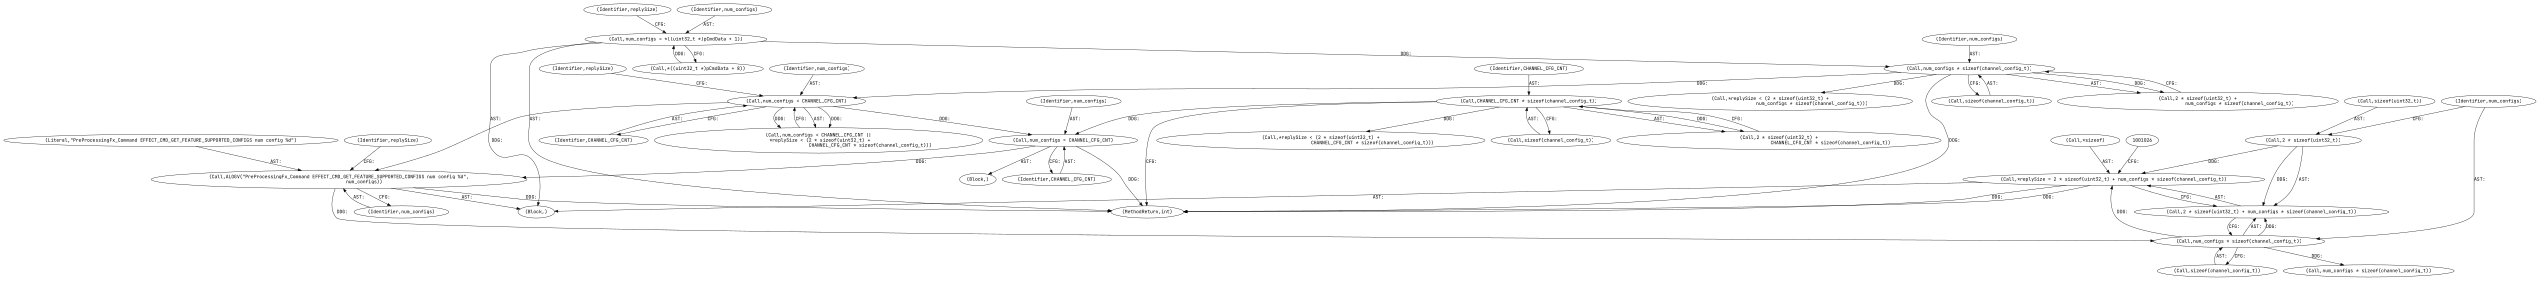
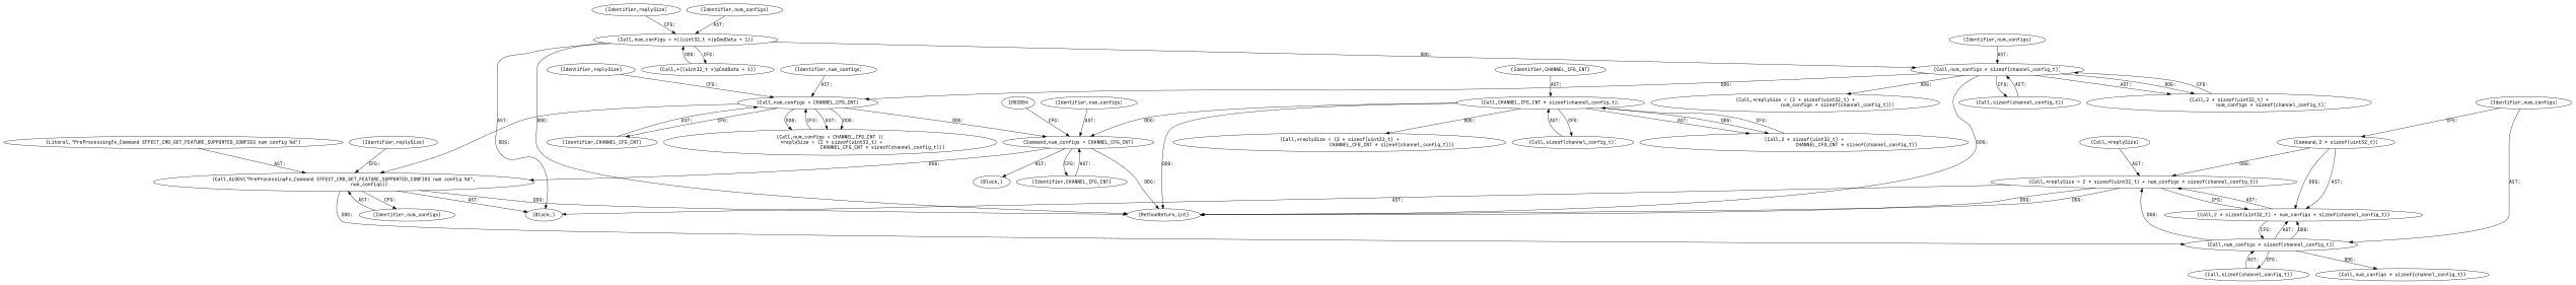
  digraph {
    fontname="JetBrains Mono"
    node [fontname="JetBrains Mono"]
    edge [fontname="JetBrains Mono"]
    n1 [label="(Call,*replySize = 2 * sizeof(uint32_t) + num_configs * sizeof(channel_config_t))"]
    n2 [label="(Block,)"]
    n3 [label="(MethodReturn,int)"]
    n4 [label="(Call,2 * sizeof(uint32_t) + num_configs * sizeof(channel_config_t))"]
    n5 [label="(Call,num_configs * sizeof(channel_config_t))"]
-   n6 [label="(Call,2 * sizeof(uint32_t))"]
-   n7 [label="(Call,sizeof(uint32_t))"]
+   n6 [label="(Command,2 * sizeof(uint32_t))"]
    n8 [label="(Call,sizeof(channel_config_t))"]
    n9 [label="(Call,num_configs * sizeof(channel_config_t))"]
    n10 [label="(Call,ALOGV(\"PreProcessingFx_Command EFFECT_CMD_GET_FEATURE_SUPPORTED_CONFIGS num config %d\",\n                  num_configs))"]
    n11 [label="(Identifier,num_configs)"]
-   n12 [label="(Call,num_configs = CHANNEL_CFG_CNT)"]
+   n12 [label="(Command,num_configs = CHANNEL_CFG_CNT)"]
    n13 [label="(Identifier,CHANNEL_CFG_CNT)"]
    n14 [label="(Block,)"]
    n15 [label="(Call,num_configs < CHANNEL_CFG_CNT)"]
    n16 [label="(Call,num_configs < CHANNEL_CFG_CNT ||\n *replySize < (2 * sizeof(uint32_t) +\n                                     CHANNEL_CFG_CNT * sizeof(channel_config_t)))"]
    n17 [label="(Identifier,CHANNEL_CFG_CNT)"]
    n18 [label="(Call,CHANNEL_CFG_CNT * sizeof(channel_config_t))"]
    n19 [label="(Call,2 * sizeof(uint32_t) +\n                                     CHANNEL_CFG_CNT * sizeof(channel_config_t))"]
    n20 [label="(Call,sizeof(channel_config_t))"]
    n21 [label="(Call,*replySize < (2 * sizeof(uint32_t) +\n                                     CHANNEL_CFG_CNT * sizeof(channel_config_t)))"]
    n22 [label="(Call,num_configs * sizeof(channel_config_t))"]
    n23 [label="(Call,*replySize < (2 * sizeof(uint32_t) +\n                              num_configs * sizeof(channel_config_t)))"]
    n24 [label="(Call,2 * sizeof(uint32_t) +\n                              num_configs * sizeof(channel_config_t))"]
    n25 [label="(Call,sizeof(channel_config_t))"]
    n26 [label="(Call,num_configs = *((uint32_t *)pCmdData + 1))"]
-   n27 [label="(Call,*((uint32_t *)pCmdData + 8))"]
+   n27 [label="(Call,*((uint32_t *)pCmdData + 1))"]
    n28 [label="(Identifier,num_configs)"]
    n29 [label="(Identifier,replySize)"]
    n30 [label="(Identifier,replySize)"]
    n31 [label="(Identifier,num_configs)"]
    n32 [label="(Identifier,CHANNEL_CFG_CNT)"]
    n33 [label="(Identifier,replySize)"]
    n34 [label="(Identifier,num_configs)"]
-   n35 [label="(Call,*sizeof)"]
+   n35 [label="(Call,*replySize)"]
    n36 [label="(Literal,\"PreProcessingFx_Command EFFECT_CMD_GET_FEATURE_SUPPORTED_CONFIGS num config %d\")"]
    n37 [label="(Identifier,num_configs)"]
    n38 [label="(Identifier,num_configs)"]
-   1001026
+   1001004
    n1 -> n2 [label="AST: "]
    n1 -> n3 [label="DDG: "]
    n1 -> n3 [label="DDG: "]
    n1 -> n4 [label="CFG: "]
    n4 -> n1 [label="AST: "]
    n4 -> n5 [label="CFG: "]
    n5 -> n1 [label="DDG: "]
    n5 -> n4 [label="AST: "]
    n5 -> n4 [label="DDG: "]
    n5 -> n8 [label="CFG: "]
    n5 -> n9 [label="DDG: "]
    n6 -> n1 [label="DDG: "]
    n6 -> n4 [label="AST: "]
    n6 -> n4 [label="DDG: "]
-   n7 -> n6 [label="AST: "]
    n8 -> n5 [label="AST: "]
    n10 -> n2 [label="AST: "]
    n10 -> n3 [label="DDG: "]
    n10 -> n5 [label="DDG: "]
    n10 -> n11 [label="CFG: "]
    n11 -> n10 [label="AST: "]
    n12 -> n3 [label="DDG: "]
    n12 -> n10 [label="DDG: "]
    n12 -> n13 [label="CFG: "]
    n12 -> n14 [label="AST: "]
    n13 -> n12 [label="AST: "]
    n15 -> n10 [label="DDG: "]
    n15 -> n12 [label="DDG: "]
    n15 -> n16 [label="AST: "]
    n15 -> n16 [label="DDG: "]
    n15 -> n16 [label="DDG: "]
    n15 -> n17 [label="CFG: "]
    n16 -> n15 [label="CFG: "]
    n17 -> n15 [label="AST: "]
-   n18 -> n3 [label="CFG: "]
+   n18 -> n3 [label="DDG: "]
    n18 -> n12 [label="DDG: "]
    n18 -> n19 [label="AST: "]
    n18 -> n19 [label="DDG: "]
    n18 -> n20 [label="CFG: "]
    n18 -> n21 [label="DDG: "]
    n19 -> n18 [label="CFG: "]
    n20 -> n18 [label="AST: "]
    n22 -> n3 [label="DDG: "]
    n22 -> n15 [label="DDG: "]
    n22 -> n23 [label="DDG: "]
    n22 -> n24 [label="AST: "]
    n22 -> n24 [label="DDG: "]
    n22 -> n25 [label="CFG: "]
    n24 -> n22 [label="CFG: "]
    n25 -> n22 [label="AST: "]
    n26 -> n2 [label="AST: "]
-   n26 -> n3 [label="AST: "]
+   n26 -> n3 [label="DDG: "]
    n26 -> n22 [label="DDG: "]
    n26 -> n27 [label="CFG: "]
    n27 -> n26 [label="DDG: "]
    n28 -> n5 [label="AST: "]
    n28 -> n6 [label="CFG: "]
    n29 -> n15 [label="CFG: "]
    n30 -> n26 [label="CFG: "]
    n31 -> n26 [label="AST: "]
    n32 -> n18 [label="AST: "]
    n33 -> n10 [label="CFG: "]
    n34 -> n15 [label="AST: "]
    n35 -> n1 [label="AST: "]
    n36 -> n10 [label="AST: "]
    n37 -> n12 [label="AST: "]
    n38 -> n22 [label="AST: "]
-   1001026 -> n1 [label="CFG: "]
+   1001004 -> n12 [label="CFG: "]
  }
